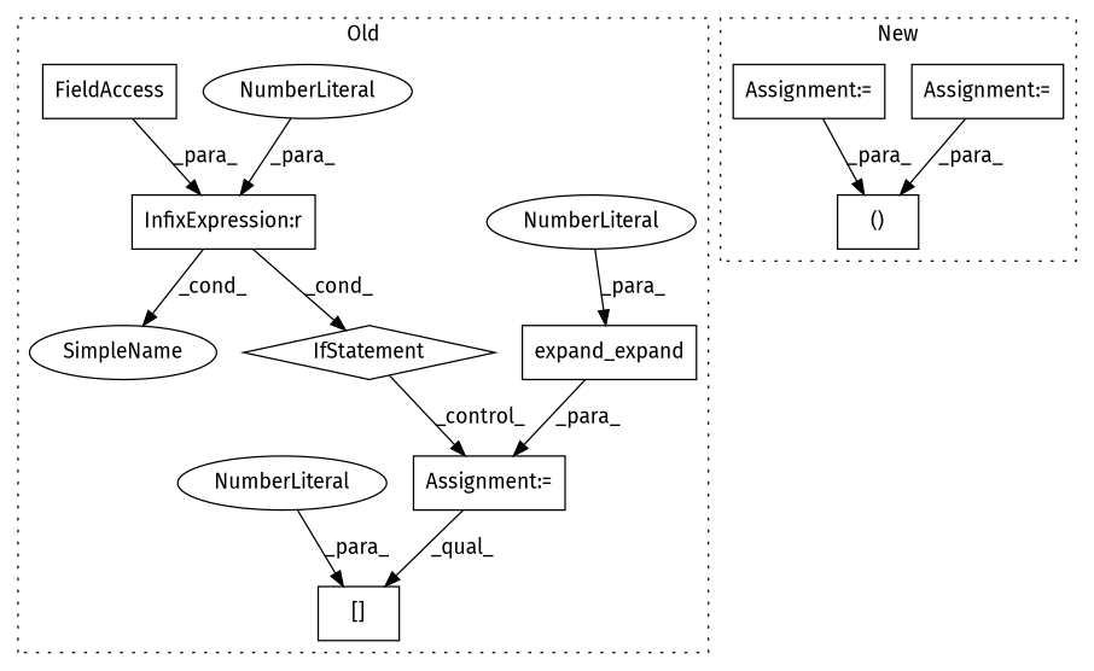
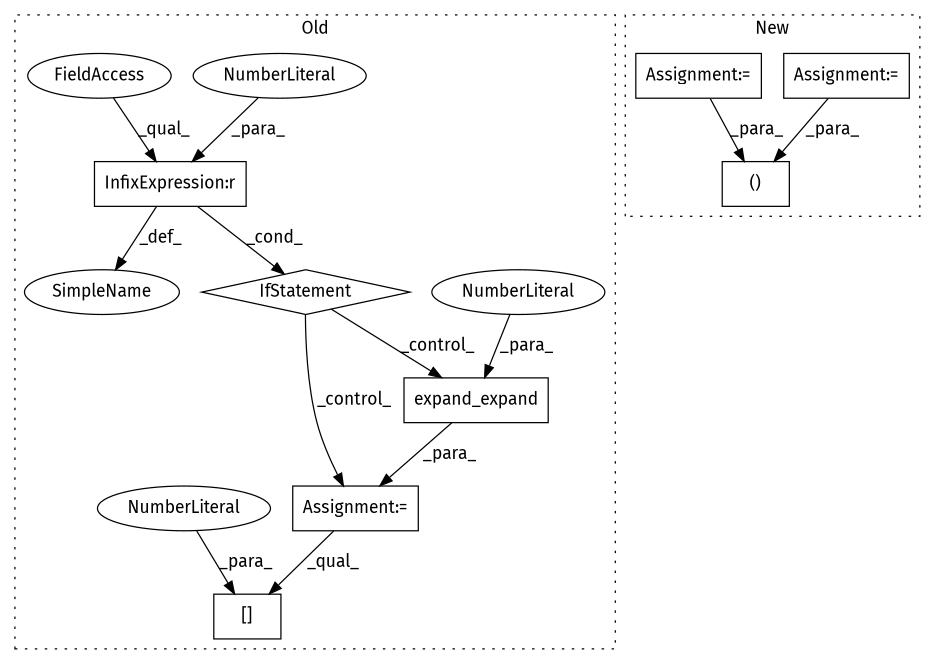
  digraph {
    fontname="Fira Sans"
    node [a=34 fontname="Fira Sans" l=1 shape=box]
    edge [fontname="Fira Sans"]
    n1 [a=32 l="12,1" label=expand_expand s="426,445"]
    n2 [label=NumberLiteral s=444 shape=ellipse]
    n3 [a=7 label="Assignment:=" s=419]
    n4 [a=42 label=SimpleName shape=ellipse l=""]
    n5 [a=25 l="4,2" label=IfStatement s="385,404" shape=diamond]
    n6 [a=27 l=4 label="InfixExpression:r" s=399]
    n7 [label=NumberLiteral s=403 shape=ellipse]
-   n8 [a=22 l=10 label=FieldAccess s=389]
+   n8 [a=22 l=10 label=FieldAccess s=389 shape=ellipse]
    n9 [a=2 l="12,1" label="[]" s="466,479"]
    n10 [label=NumberLiteral s=478 shape=ellipse]
    n11 [a=106 l=23 label="()" s=519]
    n12 [a=7 l=9 label="Assignment:=" s=412]
    n13 [a=7 label="Assignment:=" s=446]
    subgraph cluster_1 {
      label=Old
      style=dotted
      n1
      n2
      n3
      n4
      n5
      n6
      n7
      n8
      n9
      n10
    }
    subgraph cluster_2 {
      label=New
      style=dotted
      n11
      n12
      n13
    }
    n1 -> n3 [label=_para_]
    n2 -> n1 [label=_para_]
    n3 -> n9 [label=_qual_]
+   n5 -> n1 [label=_control_]
    n5 -> n3 [label=_control_]
-   n6 -> n4 [label=_cond_]
+   n6 -> n4 [label=_def_]
    n6 -> n5 [label=_cond_]
    n7 -> n6 [label=_para_]
-   n8 -> n6 [label=_para_]
+   n8 -> n6 [label=_qual_]
    n10 -> n9 [label=_para_]
    n12 -> n11 [label=_para_]
    n13 -> n11 [label=_para_]
  }
